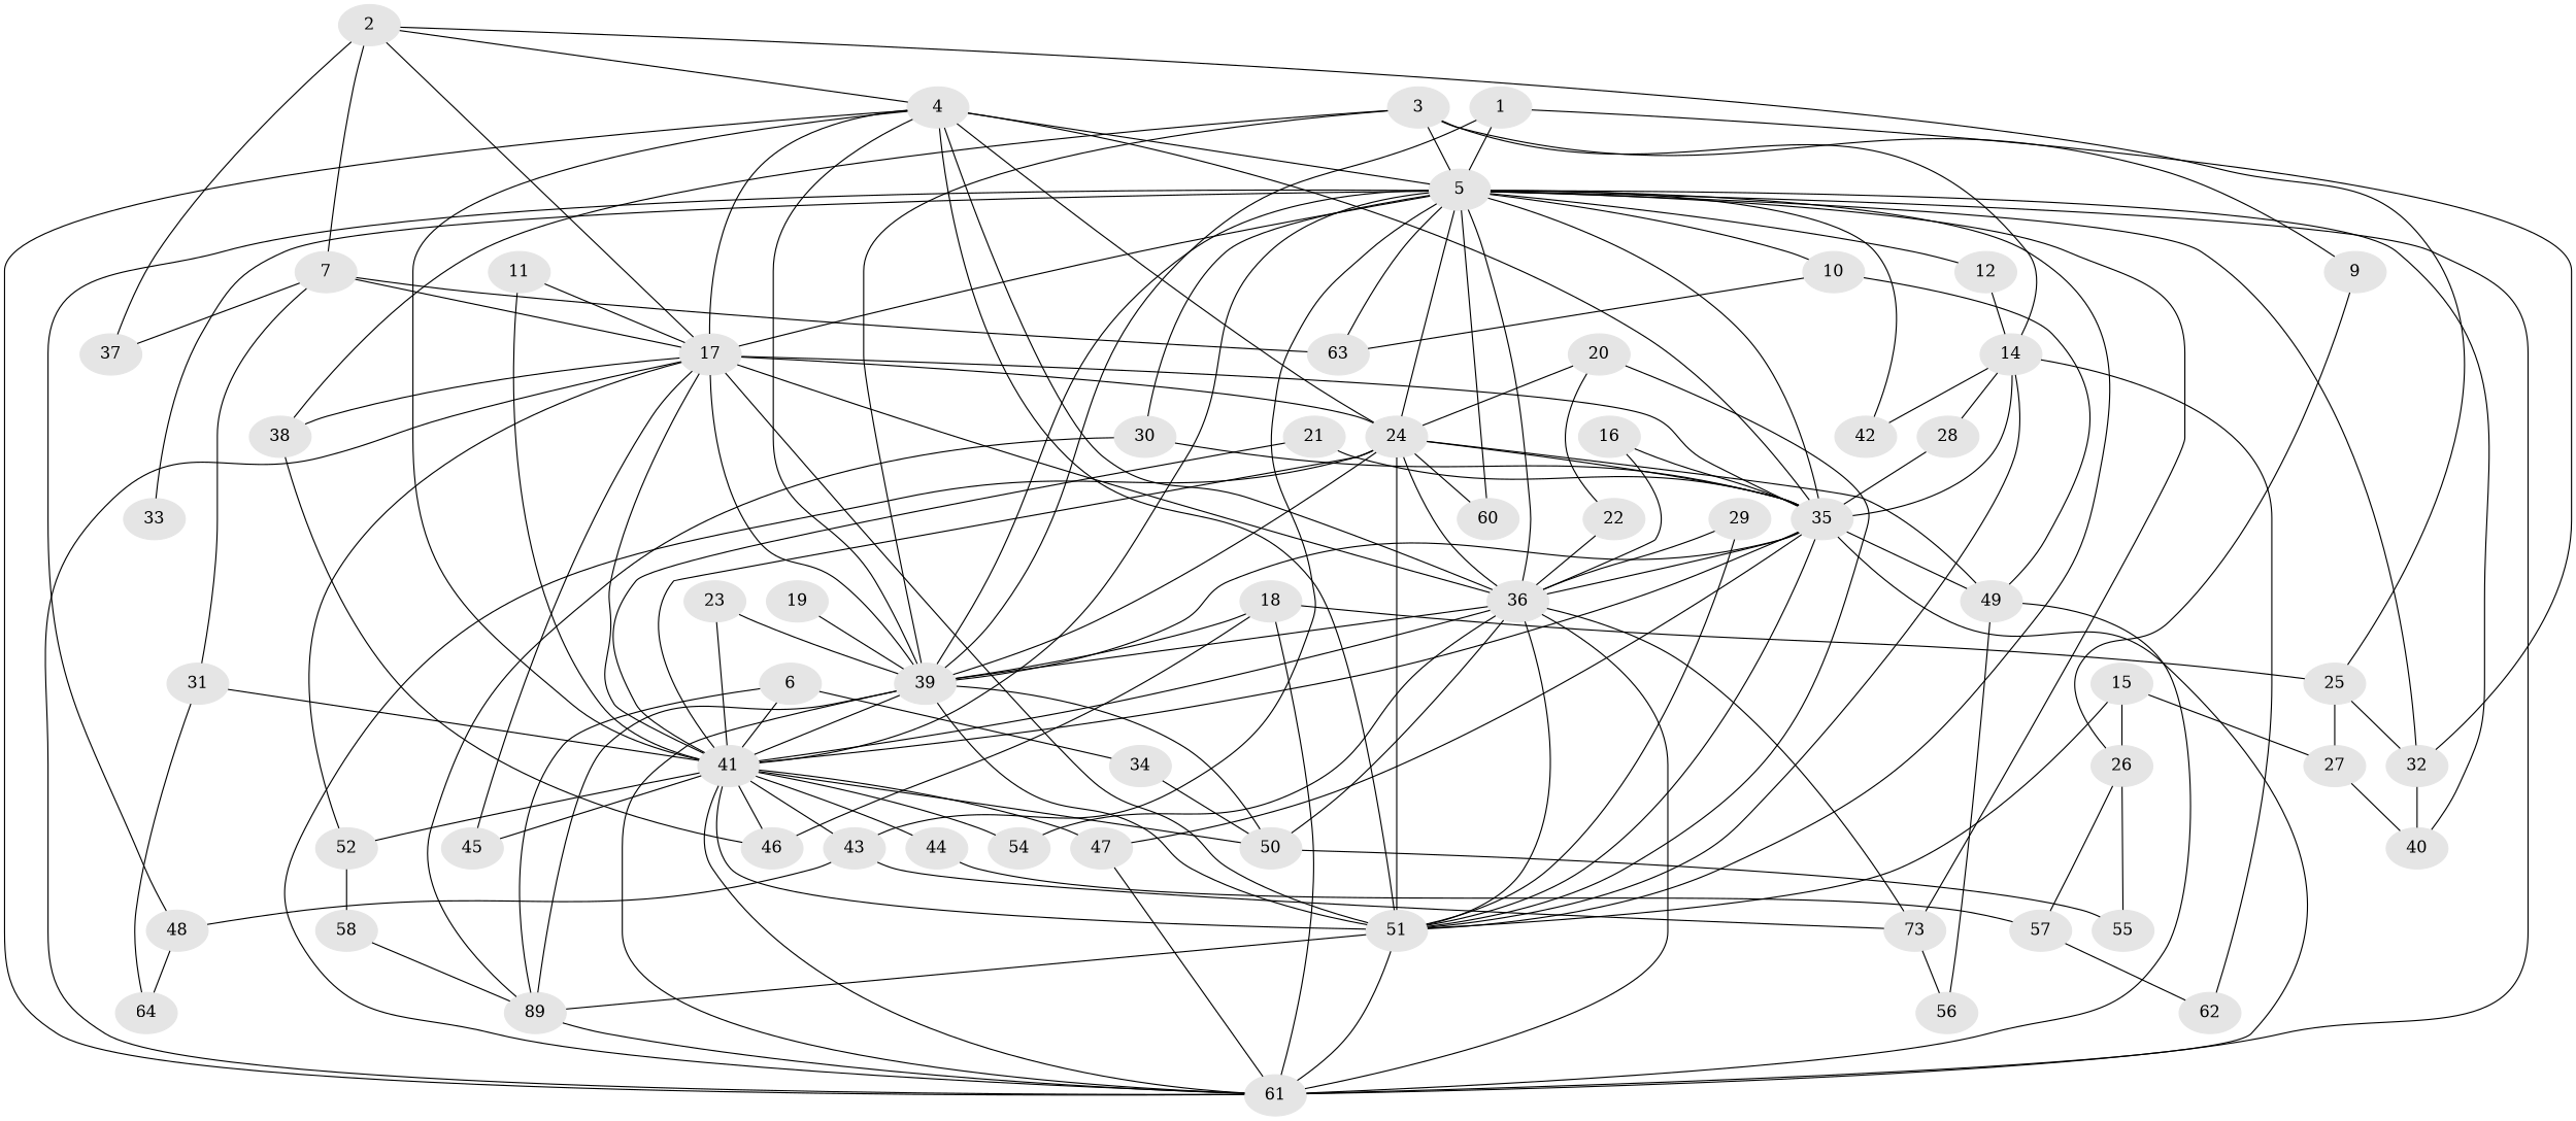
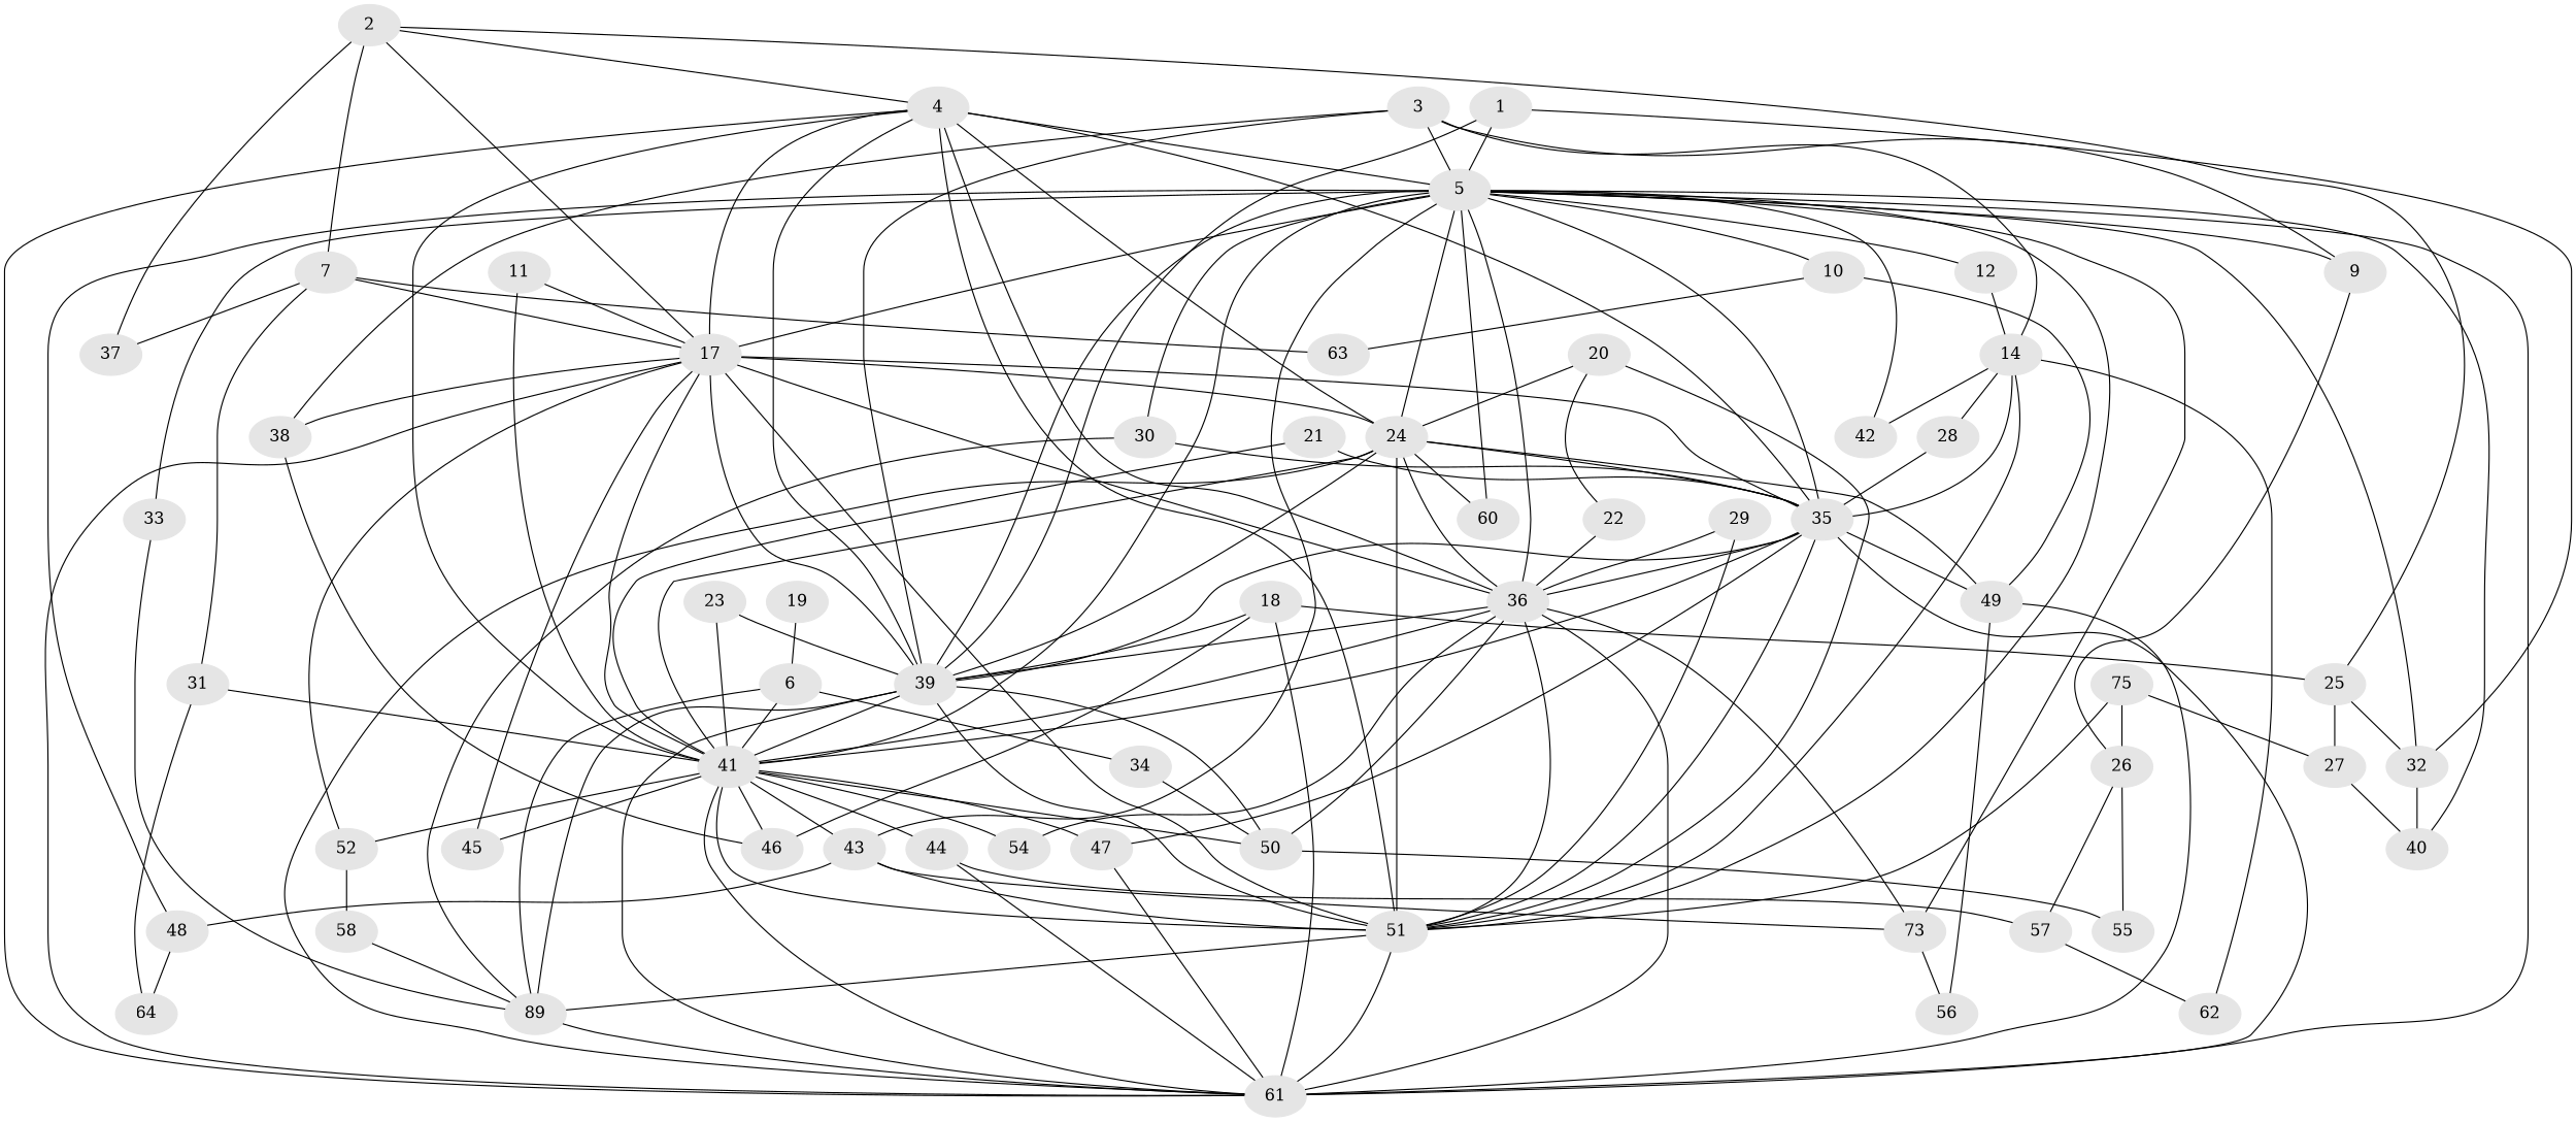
  graph {
    node [color=gray90 style=filled]
    edge [weight=1.0]
    1
    5
    32
    39
    17
    9
    24
    35
    36
    41
    51
    61
    10
    12
    30
    33
    40
    42
    43
    48
    n21 [label=73]
    60
    n23 [label=89]
    50
    2
    4
    7
    25
    37
    31
    63
    38
    45
    52
    27
    3
    14
    26
    28
    62
    46
    49
    47
    54
    44
    64
    56
    6
    34
    55
    57
    11
-   15
-   16
+   15 [label=75]
    58
    18
    19
    20
    22
    21
    23
    29
    1 -- 5
    1 -- 32
    1 -- 39
    5 -- 32
    5 -- 39
    5 -- 17 [weight=2.0]
-   5 -- 63
+   5 -- 9
    5 -- 24
    5 -- 35
    5 -- 36
    5 -- 41
    5 -- 51
    5 -- 61 [weight=2.0]
    5 -- 10
    5 -- 12
    5 -- 30
    5 -- 33
    5 -- 40
    5 -- 42
    5 -- 43
    5 -- 48
    5 -- n21
    5 -- 60
    32 -- 40
    39 -- 41
    39 -- 51
    39 -- 61 [weight=2.0]
    39 -- n23
    39 -- 50
    17 -- 39
    17 -- 24
    17 -- 35
    17 -- 36
    17 -- 41
    17 -- 51 [weight=2.0]
    17 -- 61
    17 -- 38
    17 -- 45
    17 -- 52
    9 -- 26
    24 -- 39
    24 -- 35 [weight=2.0]
    24 -- 36
    24 -- 41
    24 -- 51
    24 -- 61
    24 -- 60
    24 -- 49
    35 -- 39
    35 -- 36
    35 -- 41
    35 -- 51
    35 -- 61 [weight=2.0]
    35 -- 49
    35 -- 47
    36 -- 39
    36 -- 41
    36 -- 51
    36 -- 61 [weight=2.0]
    36 -- n21
    36 -- 50
    36 -- 54
    41 -- 51 [weight=3.0]
    41 -- 61
    41 -- 43
    41 -- 50
    41 -- 45
    41 -- 52
    41 -- 46
    41 -- 47
    41 -- 54
    41 -- 44
    51 -- 61
    51 -- n23
    10 -- 63
    10 -- 49
    12 -- 14
    30 -- 35
    30 -- n23
+   33 -- n23
+   43 -- 51
    43 -- 48 [weight=2.0]
    43 -- n21
    48 -- 64
    n21 -- 56
    n23 -- 61
    50 -- 55
    2 -- 17
    2 -- 4
    2 -- 7
    2 -- 25
    2 -- 37
    4 -- 5 [weight=2.0]
    4 -- 39
    4 -- 17
    4 -- 24
    4 -- 35
    4 -- 36
    4 -- 41
    4 -- 51
    4 -- 61
    7 -- 17
    7 -- 37
    7 -- 31
    7 -- 63
    25 -- 32
    25 -- 27
    31 -- 41
    31 -- 64
    38 -- 46
    52 -- 58
    27 -- 40
    3 -- 5
    3 -- 39
    3 -- 9
    3 -- 38
    3 -- 14
    14 -- 35
    14 -- 51
    14 -- 42
    14 -- 28
    14 -- 62
    26 -- 55
    26 -- 57
    28 -- 35
    49 -- 61
    49 -- 56
    47 -- 61
+   44 -- 61
    44 -- 57
    6 -- 41
    6 -- n23
    6 -- 34
    34 -- 50
    57 -- 62
    11 -- 17
    11 -- 41
    15 -- 51
    15 -- 27
    15 -- 26
-   16 -- 35
-   16 -- 36
    58 -- n23
    18 -- 39
    18 -- 61
    18 -- 25
    18 -- 46
-   19 -- 39
+   19 -- 6
    20 -- 24
    20 -- 51 [weight=2.0]
    20 -- 22
    22 -- 36
    21 -- 35
    21 -- 41
    23 -- 39 [weight=2.0]
    23 -- 41
    29 -- 36 [weight=2.0]
    29 -- 51
  }
